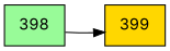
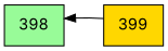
  digraph {
    rankdir=LR
    fontname=Inter
    node [shape=record style=filled fontname=Inter]
    n1 [label="{398}" fillcolor=palegreen]
    n2 [label="{399}" fillcolor=gold]
-   n1 -> n2 [fontname=Inter]
+   n2 -> n1 [fontname=Inter]
  }
